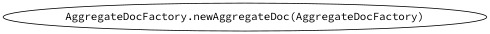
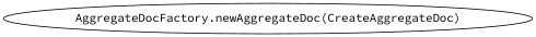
  digraph {
    splines=spline
    rankdir=LR
    fontname="Source Code Pro"
-   "AggregateDocFactory.newAggregateDoc(CreateAggregateDoc)" [shape=ellipse style=filled fillcolor=white color=black fontname="Source Code Pro" label="AggregateDocFactory.newAggregateDoc(AggregateDocFactory)"]
+   "AggregateDocFactory.newAggregateDoc(CreateAggregateDoc)" [shape=ellipse style=filled fillcolor=white color=black fontname="Source Code Pro"]
  }
